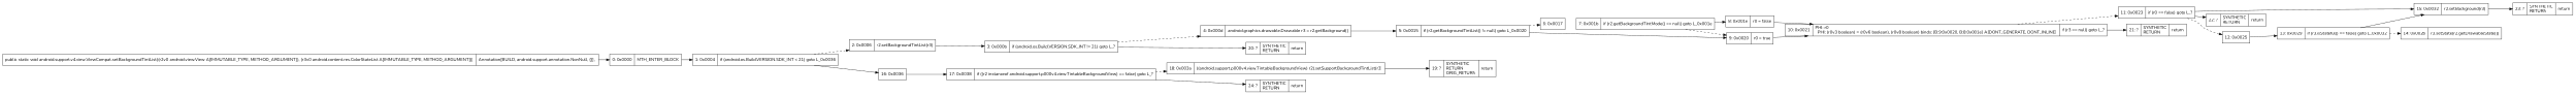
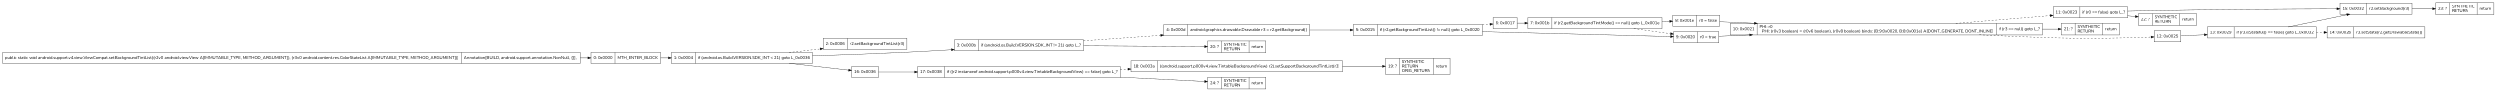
  digraph {
    fontname=Nunito
    rankdir=LR
    node [fontname=Nunito shape=record]
    edge [fontname=Nunito]
    n1 [label="{0\:\ 0x0000|MTH_ENTER_BLOCK\l}"]
    n2 [label="{1\:\ 0x0004|if (android.os.Build.VERSION.SDK_INT \< 21) goto L_0x0036\l}"]
    n3 [label="{2\:\ 0x0006|r2.setBackgroundTintList(r3)\l}"]
    n4 [label="{16\:\ 0x0036}"]
    n5 [label="{3\:\ 0x000b|if (android.os.Build.VERSION.SDK_INT != 21) goto L_?\l}"]
    n6 [label="{17\:\ 0x0038|if ((r2 instanceof android.support.p000v4.view.TintableBackgroundView) == false) goto L_?\l}"]
    n7 [label="{4\:\ 0x000d|android.graphics.drawable.Drawable r3 = r2.getBackground()\l}"]
    n8 [label="{20\:\ ?|SYNTHETIC\lRETURN\l|return\l}"]
    n9 [label="{5\:\ 0x0015|if (r2.getBackgroundTintList() != null) goto L_0x0020\l}"]
    n10 [label="{6\:\ 0x0017}"]
    n11 [label="{9\:\ 0x0020|r0 = true\l}"]
    n12 [label="{7\:\ 0x001b|if (r2.getBackgroundTintMode() == null) goto L_0x001e\l}"]
    n13 [label="{10\:\ 0x0021|PHI: r0 \l  PHI: (r0v3 boolean) = (r0v6 boolean), (r0v8 boolean) binds: [B:9:0x0020, B:8:0x001e] A[DONT_GENERATE, DONT_INLINE]\l|if (r3 == null) goto L_?\l}"]
    n14 [label="{8\:\ 0x001e|r0 = false\l}"]
    n15 [label="{11\:\ 0x0023|if (r0 == false) goto L_?\l}"]
    n16 [label="{21\:\ ?|SYNTHETIC\lRETURN\l|return\l}"]
    n17 [label="{12\:\ 0x0025}"]
    n18 [label="{22\:\ ?|SYNTHETIC\lRETURN\l|return\l}"]
    n19 [label="{15\:\ 0x0032|r2.setBackground(r3)\l}"]
    n20 [label="{13\:\ 0x0029|if (r3.isStateful() == false) goto L_0x0032\l}"]
    n21 [label="{14\:\ 0x002b|r3.setState(r2.getDrawableState())\l}"]
    n22 [label="{23\:\ ?|SYNTHETIC\lRETURN\l|return\l}"]
    n23 [label="{18\:\ 0x003a|((android.support.p000v4.view.TintableBackgroundView) r2).setSupportBackgroundTintList(r3)\l}"]
    n24 [label="{24\:\ ?|SYNTHETIC\lRETURN\l|return\l}"]
    n25 [label="{19\:\ ?|SYNTHETIC\lRETURN\lORIG_RETURN\l|return\l}"]
    n26 [label="{public static void android.support.v4.view.ViewCompat.setBackgroundTintList((r2v0 android.view.View A[IMMUTABLE_TYPE, METHOD_ARGUMENT]), (r3v0 android.content.res.ColorStateList A[IMMUTABLE_TYPE, METHOD_ARGUMENT]))  | Annotation[BUILD, android.support.annotation.NonNull, \{\}], \l}"]
    n1 -> n2
    n2 -> n3 [style=dashed]
    n2 -> n4
-   n3 -> n5
+   n2 -> n5
    n4 -> n6
    n5 -> n7 [style=dashed]
    n5 -> n8
    n6 -> n23 [style=dashed]
    n6 -> n24
    n7 -> n9
    n9 -> n10 [style=dashed]
    n9 -> n11
+   n10 -> n12
    n11 -> n13
    n12 -> n11 [style=dashed]
    n12 -> n14
    n13 -> n15 [style=dashed]
    n13 -> n16
    n14 -> n13
-   n15 -> n17 [style=dashed]
+   n13 -> n17 [style=dashed]
    n15 -> n18
    n15 -> n19
    n17 -> n20
    n19 -> n22
    n20 -> n19
    n20 -> n21 [style=dashed]
    n23 -> n25
    n26 -> n1
  }
